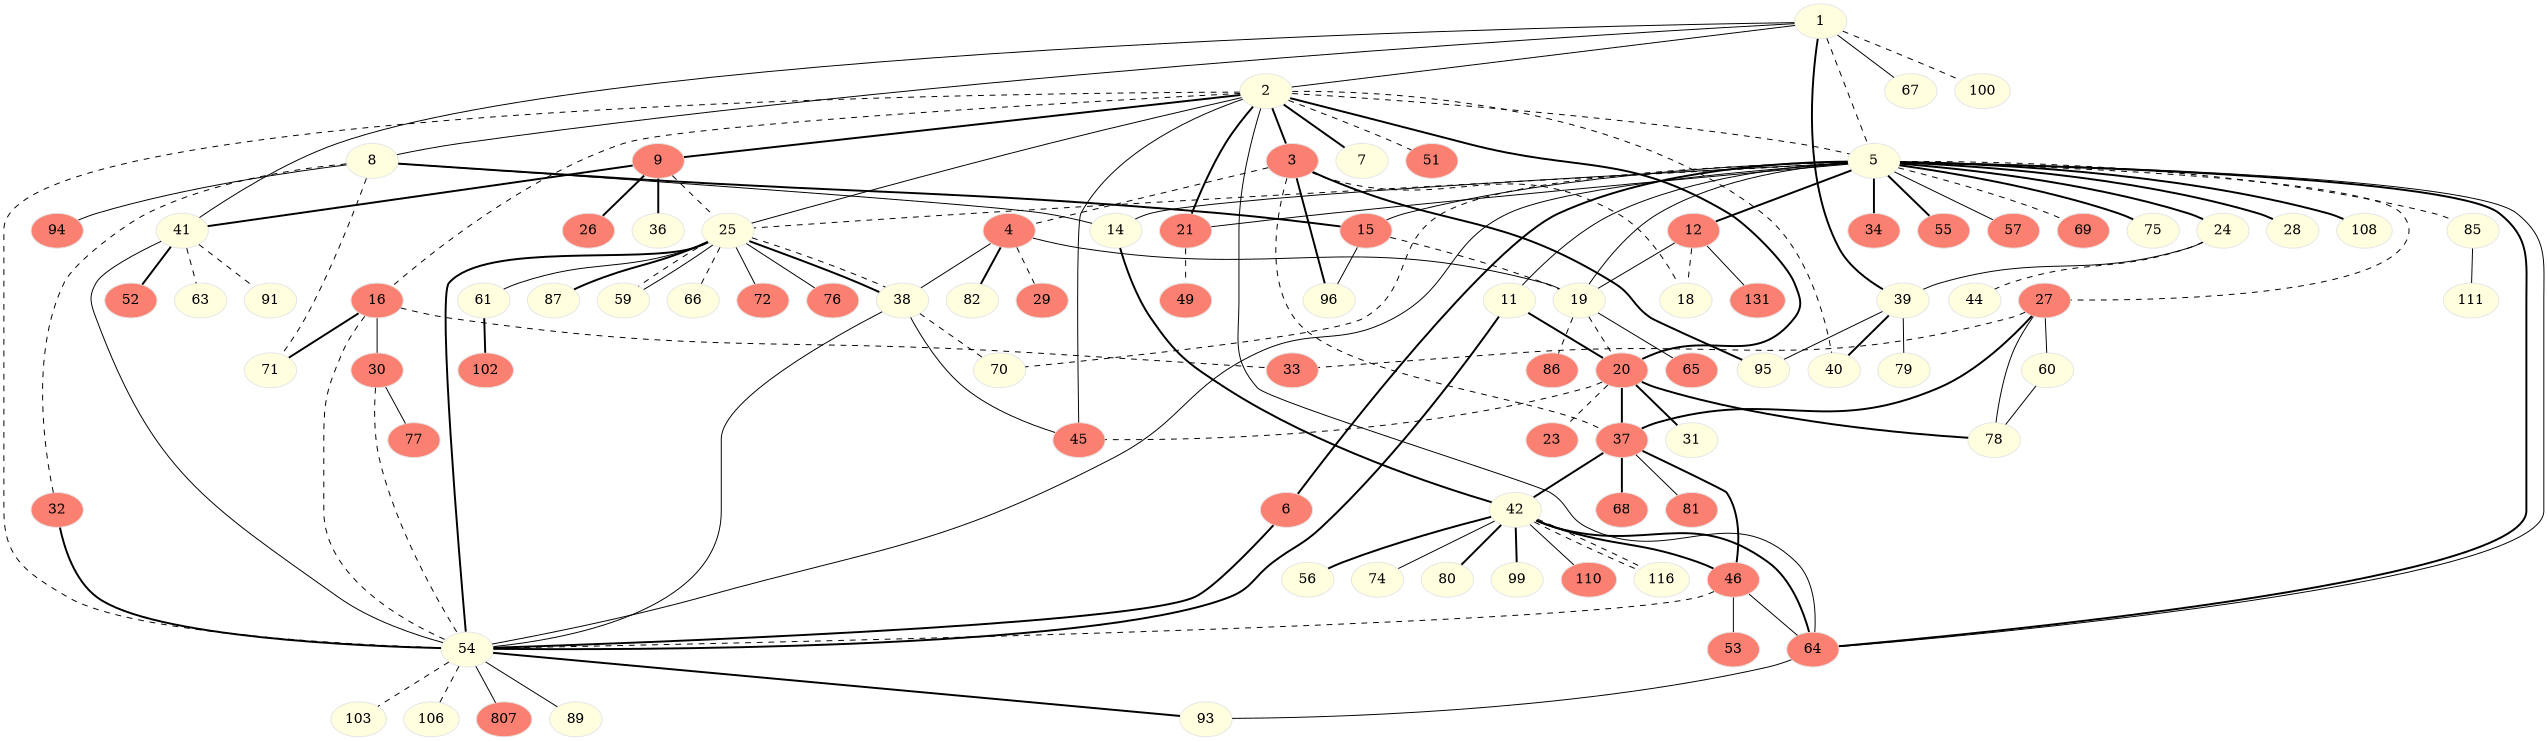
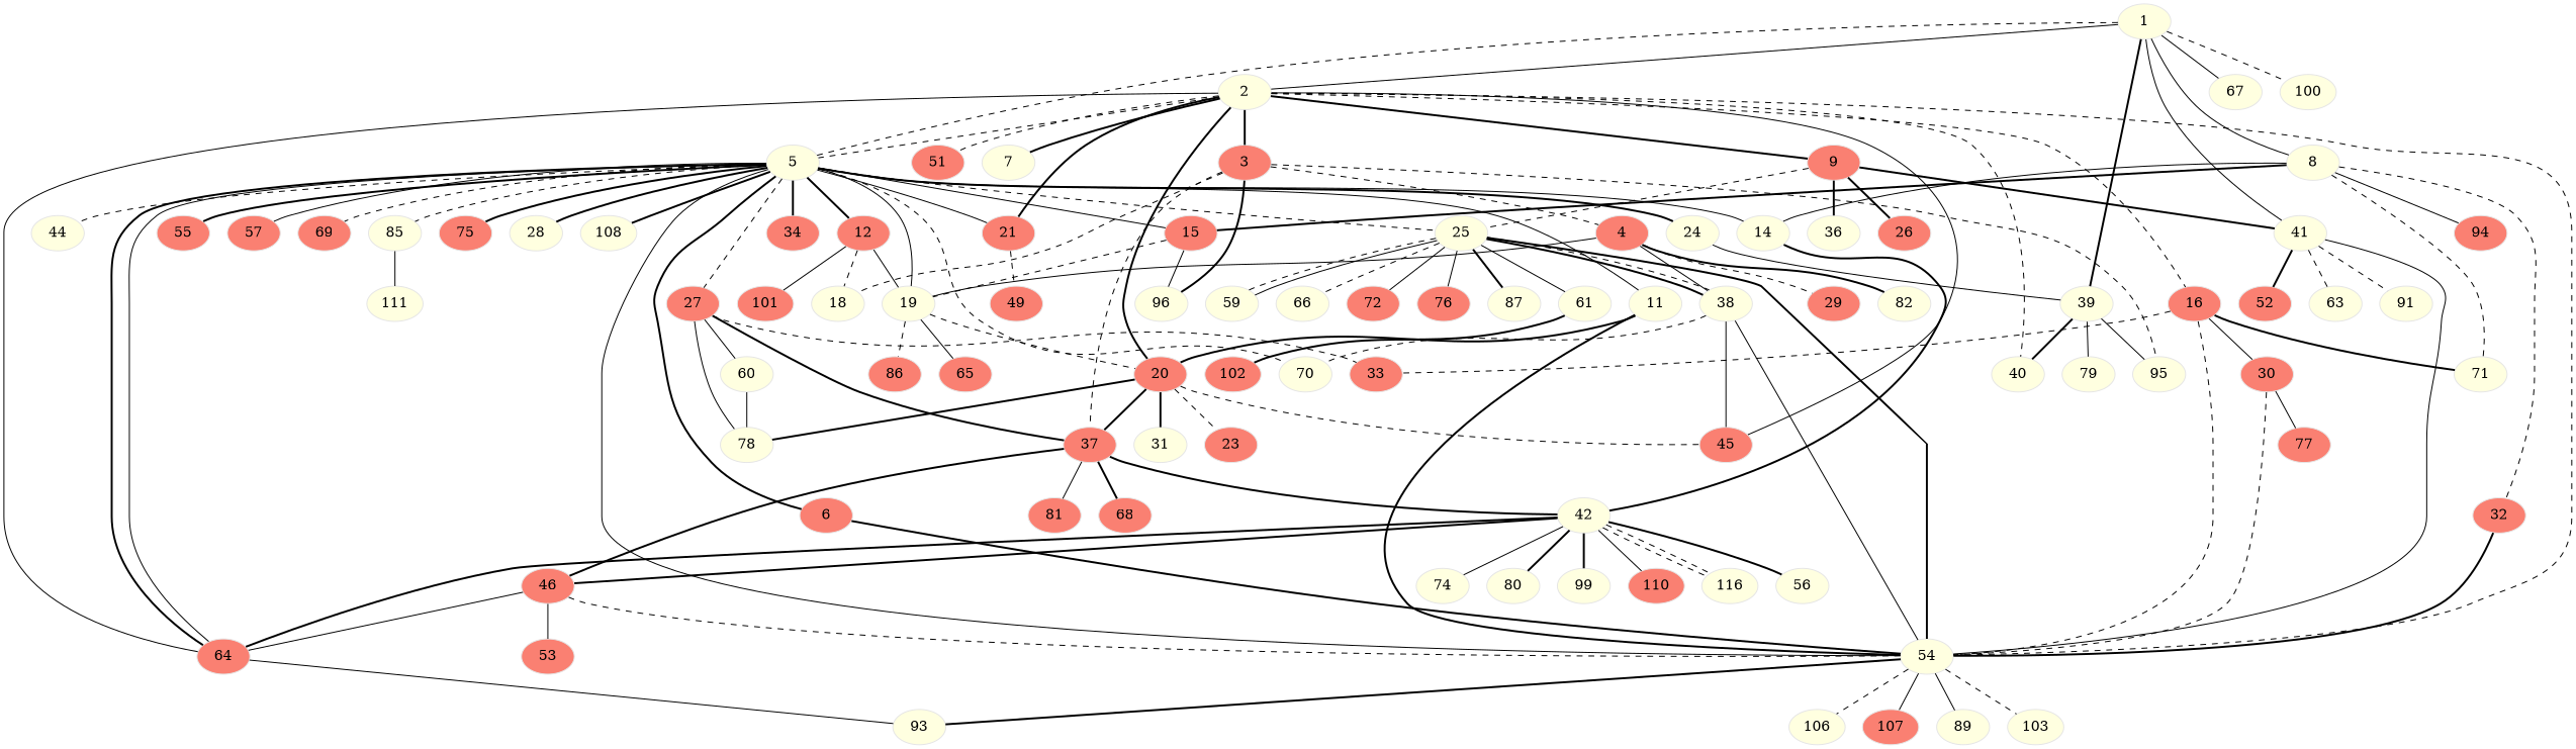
  graph {
    node [color=gray90 fillcolor=lightyellow style=filled]
    edge [style=solid]
    1 [super="+22"]
    2 [super="+35"]
    5 [super="+10"]
    8 [super="+13"]
    39 [super="+62"]
    41 [super="+83"]
    67
    100
    3 [fillcolor=salmon super="+43"]
    7
    9 [fillcolor=salmon]
    16 [fillcolor=salmon]
    20 [fillcolor=salmon super="+28"]
    21 [fillcolor=salmon super="+109"]
    25 [super="+98"]
    40
    45 [fillcolor=salmon]
    51 [fillcolor=salmon]
    54 [super="+84"]
    64 [fillcolor=salmon super="+73"]
    19 [super="+58"]
    6 [fillcolor=salmon]
    11 [super="+17"]
    12 [fillcolor=salmon super="+50"]
    14
    15 [fillcolor=salmon super="+104"]
    24
    27 [fillcolor=salmon super="+105"]
    34 [fillcolor=salmon]
    44 [super="+114"]
    55 [fillcolor=salmon]
    57 [fillcolor=salmon]
    69 [fillcolor=salmon]
    70
-   75
+   75 [fillcolor=salmon]
    85
    n37 [label=28]
    108
    32 [fillcolor=salmon super="+92"]
    71
    94 [fillcolor=salmon]
    95 [super="+112"]
    79
    52 [fillcolor=salmon]
    63
    91
    4 [fillcolor=salmon]
    18
    37 [fillcolor=salmon super="+48"]
    96
    26 [fillcolor=salmon]
    36
    30 [fillcolor=salmon]
    33 [fillcolor=salmon]
    23 [fillcolor=salmon]
    31
    78
    49 [fillcolor=salmon]
    38 [super="+97"]
    59
    61 [super="+115"]
    66
    72 [fillcolor=salmon]
    76 [fillcolor=salmon]
    87
    89
    93
    103
    106
-   107 [fillcolor=salmon label=807]
+   107 [fillcolor=salmon]
    29 [fillcolor=salmon]
    82
    42 [super="+90"]
    46 [fillcolor=salmon super="+47"]
    68 [fillcolor=salmon]
    81 [fillcolor=salmon]
    65 [fillcolor=salmon]
    86 [fillcolor=salmon]
-   101 [fillcolor=salmon label=131]
+   101 [fillcolor=salmon]
    60
    111
    56
    74
    80
    99
    110 [fillcolor=salmon]
    116
    77 [fillcolor=salmon super="+113"]
    102 [fillcolor=salmon]
    53 [fillcolor=salmon]
    1 -- 2
    1 -- 5 [style=dashed]
    1 -- 8
    1 -- 39 [style=bold]
    1 -- 41
    1 -- 67
    1 -- 100 [style=dashed]
    2 -- 5 [style=dashed weight=2]
    2 -- 3 [style=bold]
    2 -- 7 [style=bold]
    2 -- 9 [style=bold]
    2 -- 16 [style=dashed]
    2 -- 20 [style=bold]
    2 -- 21 [style=bold]
-   2 -- 25
    2 -- 40 [style=dashed]
    2 -- 45
    2 -- 51 [style=dashed]
    2 -- 54 [style=dashed weight=2]
    2 -- 64
    5 -- 21
    5 -- 25 [style=dashed]
    5 -- 54
    5 -- 64 [style=bold]
    5 -- 64
    5 -- 19
    5 -- 6 [style=bold]
    5 -- 11
    5 -- 12 [style=bold]
    5 -- 14
    5 -- 15 [weight=2]
    5 -- 24 [style=bold]
    5 -- 27 [style=dashed]
    5 -- 34 [style=bold]
-   24 -- 44 [style=dashed]
+   5 -- 44 [style=dashed]
    5 -- 55 [style=bold]
    5 -- 57
    5 -- 69 [style=dashed]
    5 -- 70 [style=dashed]
    5 -- 75 [style=bold]
    5 -- 85 [style=dashed]
    5 -- n37 [style=bold]
    5 -- 108 [style=bold]
    8 -- 14
    8 -- 15 [style=bold]
    8 -- 32 [style=dashed]
    8 -- 71 [style=dashed]
    8 -- 94
    39 -- 40 [style=bold]
    39 -- 95
    39 -- 79
    41 -- 54
    41 -- 52 [style=bold]
    41 -- 63 [style=dashed]
    41 -- 91 [style=dashed]
-   3 -- 95 [style=bold]
+   3 -- 95 [style=dashed]
    3 -- 4 [style=dashed]
    3 -- 18 [style=dashed]
    3 -- 37 [style=dashed]
    3 -- 96 [style=bold]
    9 -- 41 [style=bold]
    9 -- 25 [style=dashed]
    9 -- 26 [style=bold]
    9 -- 36 [style=bold]
    16 -- 54 [style=dashed]
    16 -- 71 [style=bold]
    16 -- 30
    16 -- 33 [style=dashed]
    20 -- 45 [style=dashed]
    20 -- 37 [style=bold]
    20 -- 23 [style=dashed]
    20 -- 31 [style=bold]
    20 -- 78 [style=bold]
    21 -- 49 [style=dashed]
    25 -- 54 [style=bold]
    25 -- 38 [style=bold]
    25 -- 38 [style=dashed]
    25 -- 59 [style=dashed]
    25 -- 59
    25 -- 61
    25 -- 66 [style=dashed]
    25 -- 72
    25 -- 76
    25 -- 87 [style=bold]
    54 -- 89
    54 -- 93 [style=bold]
    54 -- 103 [style=dashed]
    54 -- 106 [style=dashed]
    54 -- 107
    64 -- 93
    19 -- 20 [style=dashed]
    19 -- 65
    19 -- 86 [style=dashed]
    6 -- 54 [style=bold]
    11 -- 20 [style=bold]
    11 -- 54 [style=bold]
    12 -- 19
    12 -- 18 [style=dashed]
    12 -- 101
    14 -- 42 [style=bold]
    15 -- 19 [style=dashed]
    15 -- 96
    24 -- 39
    27 -- 37 [style=bold]
    27 -- 33 [style=dashed]
    27 -- 78
    27 -- 60
    85 -- 111
    32 -- 54 [style=bold]
    4 -- 19
    4 -- 38
    4 -- 29 [style=dashed]
    4 -- 82 [style=bold]
    37 -- 42 [style=bold]
    37 -- 46 [style=bold]
    37 -- 68 [style=bold]
    37 -- 81
    30 -- 54 [style=dashed]
    30 -- 77
    38 -- 45
    38 -- 54
    38 -- 70 [style=dashed]
    61 -- 102 [style=bold]
    42 -- 64 [style=bold]
    42 -- 46 [style=bold]
    42 -- 56 [style=bold]
    42 -- 74
    42 -- 80 [style=bold]
    42 -- 99 [style=bold]
    42 -- 110
    42 -- 116 [style=dashed]
    42 -- 116 [style=dashed]
    46 -- 54 [style=dashed]
    46 -- 64
    46 -- 53
    60 -- 78
  }
